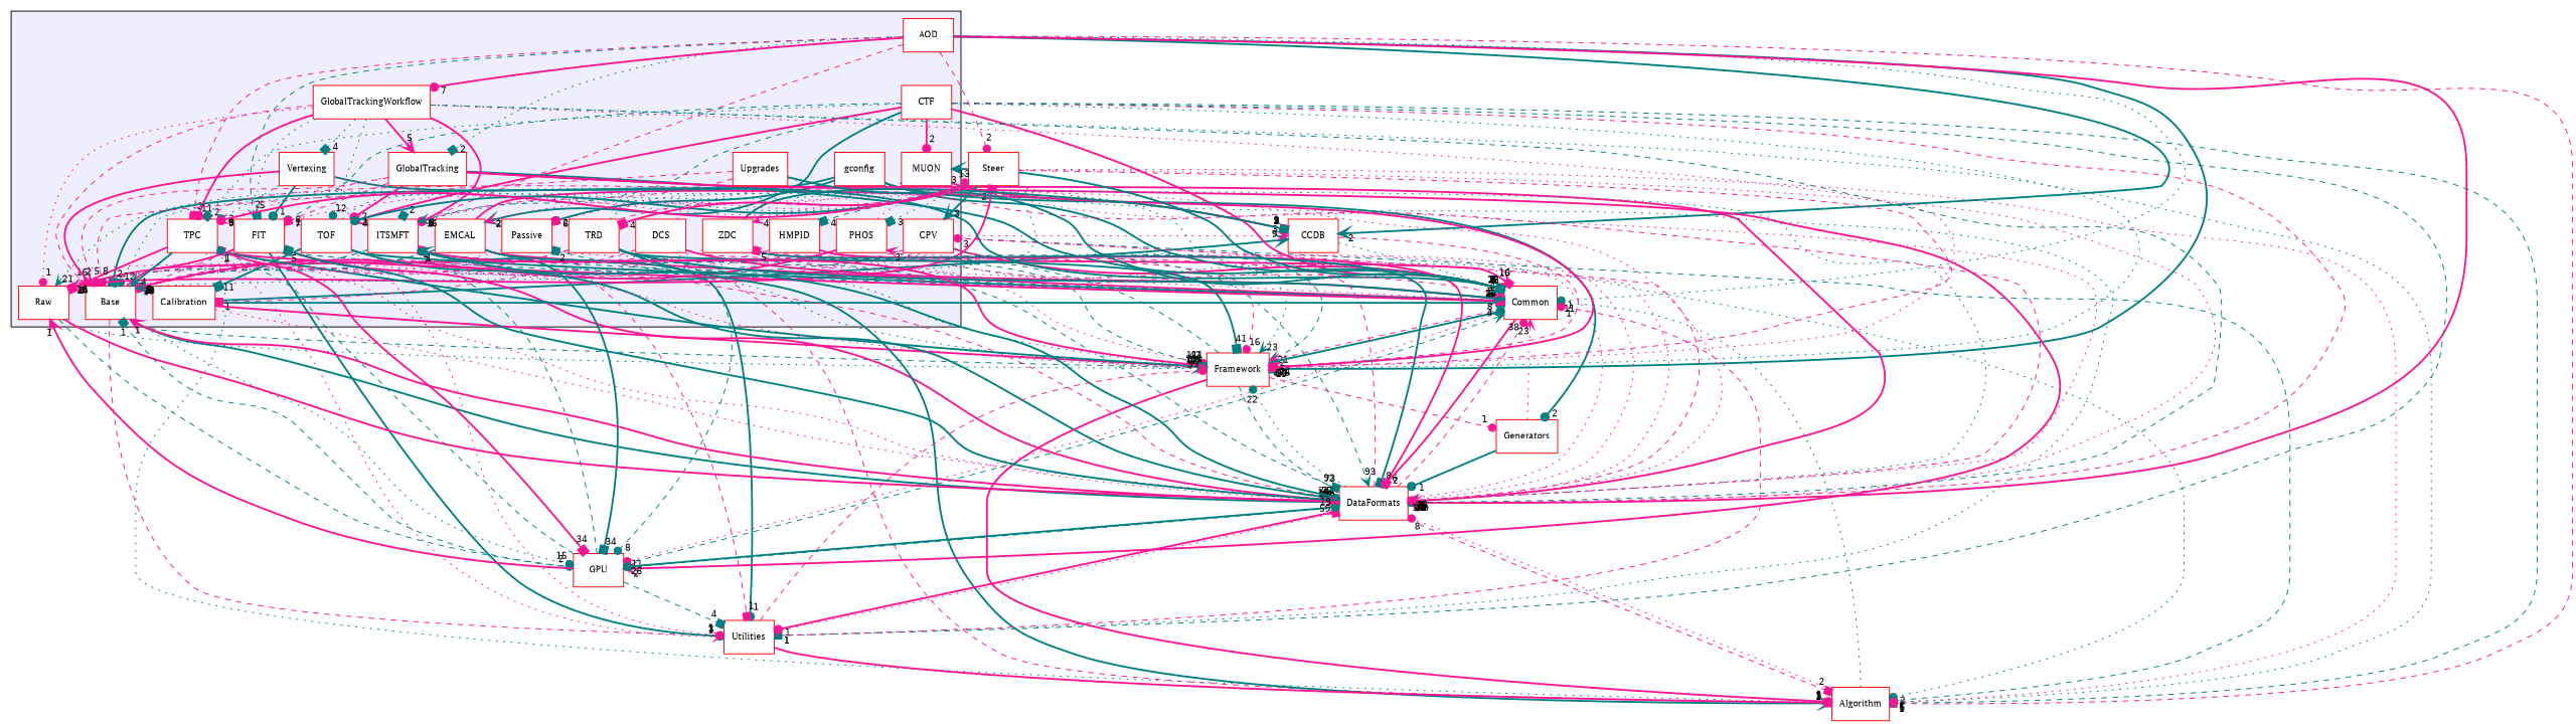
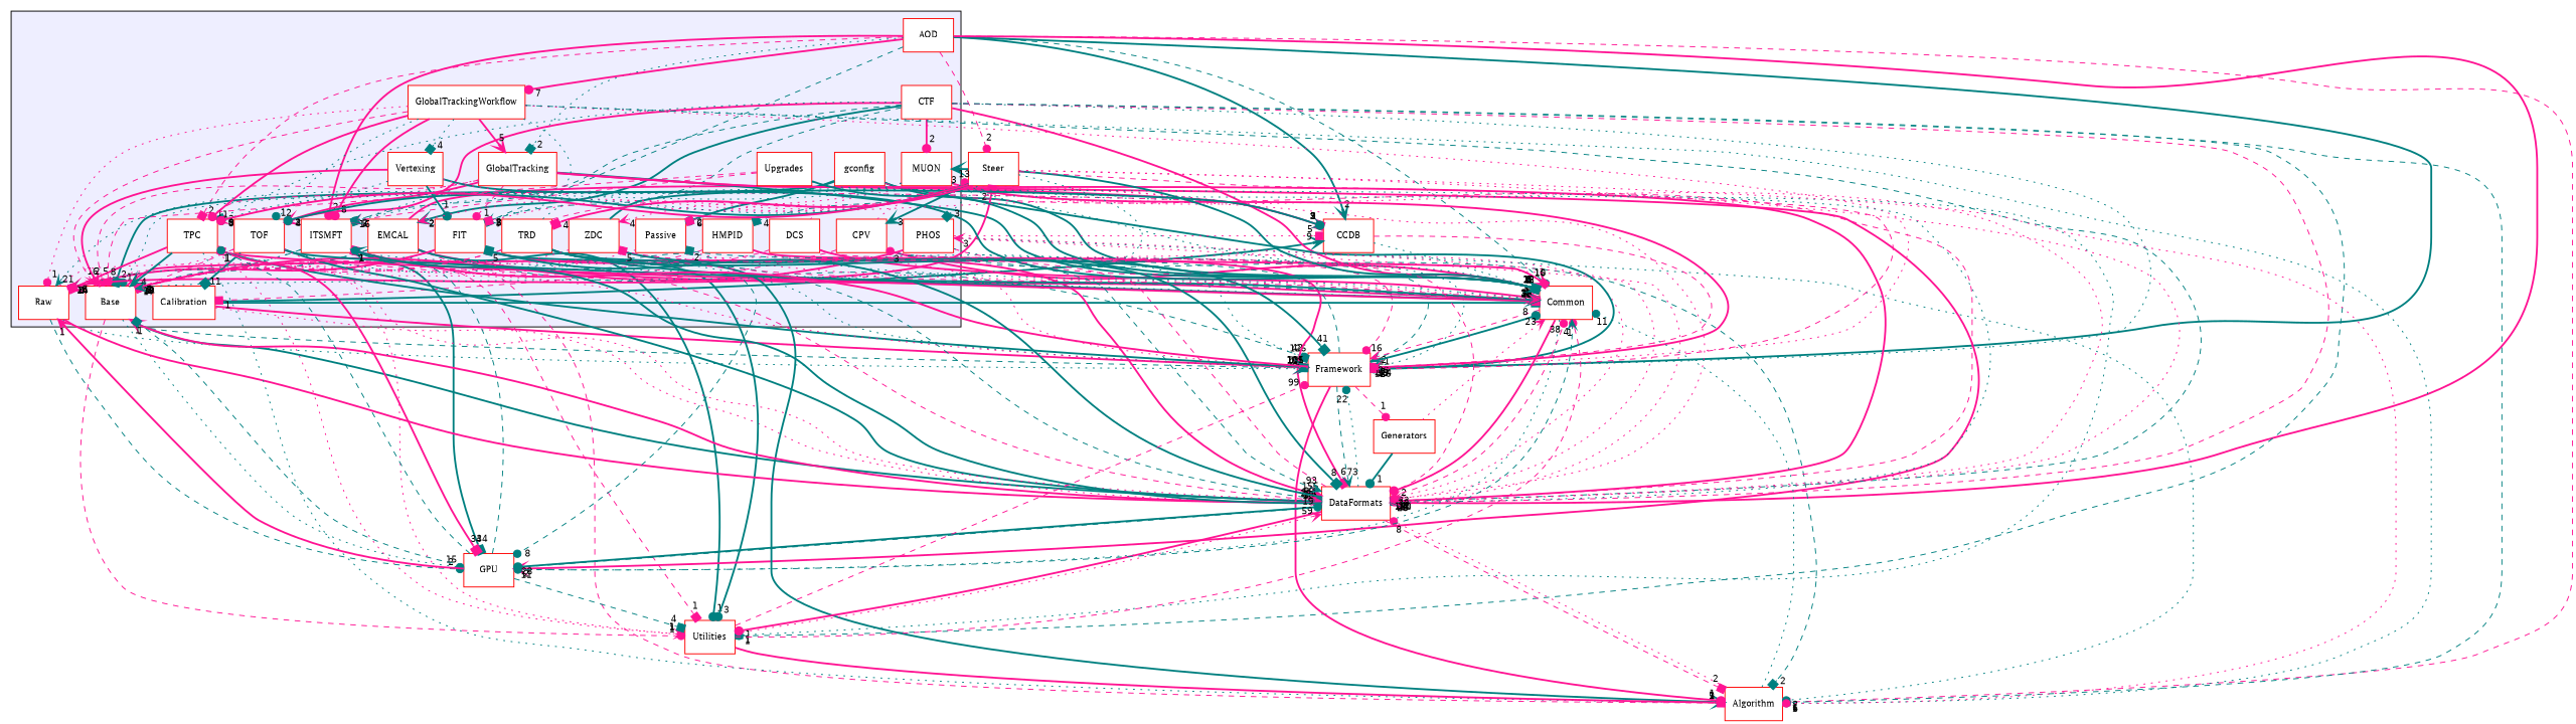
  digraph {
    compound=true
    fontname="PT Serif"
    node [color=red fillcolor=white fontname="PT Serif" fontsize=10 shape=box style=filled]
    edge [arrowhead=dot color=deeppink fontname="PT Serif" headlabel=2 labeldistance=1.5 labelfontname=Helvetica labelfontsize=10 style=bold]
    n1 [label=AOD]
    n2 [label=Base]
    n3 [label=Calibration]
    n4 [label=CPV]
    n5 [label=CTF]
    n6 [label=DCS]
    n7 [label=EMCAL]
    n8 [label=FIT]
    n9 [label=gconfig]
    n10 [label=GlobalTracking]
    n11 [label=GlobalTrackingWorkflow]
    n12 [label=HMPID]
    n13 [label=ITSMFT]
    n14 [label=MUON]
    n15 [label=Passive]
    n16 [label=PHOS]
    n17 [label=Raw]
    n18 [label=TOF]
    n19 [label=TPC]
    n20 [label=TRD]
    n21 [label=Upgrades]
    n22 [label=Vertexing]
    n23 [label=ZDC]
    n24 [label=Steer fillcolor="" style=""]
    n25 [label=Common fillcolor="" style=""]
    n26 [label=CCDB fillcolor="" style=""]
    n27 [label=Algorithm fillcolor="" style=""]
    n28 [label=Framework fillcolor="" style=""]
    n29 [label=DataFormats fillcolor="" style=""]
    n30 [label=Utilities fillcolor="" style=""]
    n31 [label=GPU fillcolor="" style=""]
    n32 [label=Generators fillcolor="" style=""]
    subgraph cluster_1 {
      bgcolor="#eeeeff"
      pencolor=black
      n1
      n2
      n3
      n4
      n5
      n6
      n7
      n8
      n9
      n10
      n11
      n12
      n13
      n14
      n15
      n16
      n17
      n18
      n19
      n20
      n21
      n22
      n23
    }
    n1 -> n8 [arrowhead=vee color=teal style=dashed]
    n1 -> n10 [arrowhead=box color=teal style=dotted]
    n1 -> n11 [headlabel=7]
-   n1 -> n13 [style=dashed]
+   n1 -> n13
    n1 -> n19 [arrowhead=box style=dashed]
    n1 -> n24 [style=dashed]
-   n1 -> n25 [color=teal headlabel=1 style=dotted]
+   n1 -> n25 [color=teal headlabel=1 style=dashed]
    n1 -> n26 [arrowhead=vee color=teal]
    n1 -> n27 [arrowhead=box headlabel=1 style=dashed]
    n1 -> n28 [arrowhead=box color=teal headlabel=19]
    n1 -> n29 [arrowhead=vee headlabel=23]
    n2 -> n25 [arrowhead=vee headlabel=16]
    n2 -> n28 [arrowhead=box color=teal headlabel=1 style=dashed]
    n2 -> n29 [arrowhead=box color=teal headlabel=15]
    n2 -> n30 [headlabel=1 style=dashed]
    n2 -> n31 [color=teal headlabel=15 style=dotted]
    n3 -> n25 [arrowhead=box color=teal headlabel=7]
    n3 -> n26 [arrowhead=vee color=teal headlabel=9]
    n3 -> n28 [arrowhead=vee headlabel=19]
    n3 -> n29 [headlabel=4 style=dotted]
    n4 -> n2 [arrowhead=vee style=dashed]
    n4 -> n25 [headlabel=4]
    n4 -> n26 [arrowhead=vee headlabel=3 style=dotted]
    n4 -> n27 [arrowhead=box color=teal style=dashed]
    n4 -> n28 [arrowhead=vee color=teal headlabel=21 style=dashed]
    n4 -> n29 [arrowhead=vee headlabel=33 style=dotted]
    n5 -> n7 [arrowhead=vee color=teal]
    n5 -> n8 [color=teal headlabel=8 style=dashed]
    n5 -> n13 [color=teal style=dashed]
    n5 -> n14
    n5 -> n18 [arrowhead=vee headlabel=4]
    n5 -> n19 [arrowhead=box color=teal style=dotted]
    n5 -> n25 [arrowhead=box]
    n5 -> n27 [color=teal headlabel=1 style=dashed]
    n5 -> n28 [arrowhead=vee color=teal headlabel=30 style=dotted]
    n5 -> n29 [headlabel=46 style=dashed]
    n5 -> n30 [color=teal headlabel=1 style=dashed]
    n6 -> n3 [arrowhead=box headlabel=1 style=dashed]
    n6 -> n25 [arrowhead=vee headlabel=1]
    n6 -> n26 [arrowhead=box headlabel=3 style=dotted]
    n6 -> n28 [headlabel=16 style=dashed]
    n7 -> n2 [arrowhead=vee color=teal headlabel=3 style=dashed]
    n7 -> n17 [arrowhead=box color=teal headlabel=4 style=dashed]
    n7 -> n25 [arrowhead=box headlabel=14]
    n7 -> n26 [arrowhead=box headlabel=1]
    n7 -> n27 [arrowhead=box style=dashed]
    n7 -> n28 [color=teal headlabel=42 style=dashed]
    n7 -> n29 [arrowhead=box color=teal headlabel=92 style=dashed]
    n7 -> n30 [color=teal headlabel=1]
    n8 -> n2 [headlabel=6 style=dashed]
    n8 -> n17 [arrowhead=vee headlabel=14]
    n8 -> n25 [arrowhead=box color=teal headlabel=35 style=dashed]
    n8 -> n28 [arrowhead=box color=teal headlabel=126 style=dotted]
    n8 -> n29 [arrowhead=vee headlabel=156]
    n8 -> n30 [color=teal headlabel=3]
    n9 -> n2 [arrowhead=box color=teal]
    n9 -> n15 [color=teal]
    n9 -> n25 [arrowhead=box color=teal headlabel=3]
    n9 -> n29 [arrowhead=vee headlabel=4 style=dashed]
-   n9 -> n32 [color=teal]
+   n9 -> n28 [color=teal]
    n10 -> n2 [headlabel=5 style=dashed]
    n10 -> n8 [headlabel=1 style=dashed]
    n10 -> n13 [arrowhead=box color=teal style=dotted]
    n10 -> n18
    n10 -> n19 [arrowhead=vee headlabel=6 style=dotted]
    n10 -> n25 [arrowhead=vee color=teal headlabel=18]
    n10 -> n29 [arrowhead=box headlabel=34]
    n10 -> n31 [arrowhead=vee]
    n11 -> n2 [arrowhead=vee headlabel=16 style=dashed]
    n11 -> n8 [arrowhead=box color=teal headlabel=5 style=dotted]
    n11 -> n10 [arrowhead=vee headlabel=5]
    n11 -> n13 [headlabel=8]
    n11 -> n17 [headlabel=1 style=dotted]
    n11 -> n18 [color=teal headlabel=12 style=dotted]
    n11 -> n19 [headlabel=11]
    n11 -> n22 [arrowhead=box color=teal headlabel=4 style=dotted]
    n11 -> n27 [color=teal headlabel=6 style=dotted]
    n11 -> n28 [arrowhead=vee headlabel=99 style=dotted]
    n11 -> n29 [arrowhead=box color=teal headlabel=94 style=dashed]
    n12 -> n2 [style=dashed]
    n12 -> n25 [arrowhead=vee color=teal headlabel=1 style=dotted]
    n12 -> n29 [arrowhead=box headlabel=6]
    n13 -> n2 [arrowhead=box color=teal headlabel=21 style=dashed]
    n13 -> n17 [arrowhead=vee color=teal headlabel=9 style=dotted]
-   n13 -> n25 [arrowhead=box color=teal headlabel=75 style=dashed]
+   n13 -> n25 [arrowhead=box color=teal headlabel=75 style=dotted]
    n13 -> n28 [headlabel=111 style=dotted]
    n13 -> n29 [headlabel=241 style=dashed]
    n13 -> n30 [arrowhead=box headlabel=1 style=dashed]
    n13 -> n31 [arrowhead=box color=teal headlabel=34]
    n14 -> n2 [color=teal headlabel=12 style=dotted]
    n14 -> n15 [arrowhead=box headlabel=6 style=dotted]
    n14 -> n17 [arrowhead=vee color=teal headlabel=21 style=dotted]
    n14 -> n25 [color=teal headlabel=22 style=dotted]
    n14 -> n28 [arrowhead=box headlabel=274]
    n14 -> n29 [headlabel=131 style=dotted]
    n14 -> n30 [arrowhead=box color=teal headlabel=1 style=dotted]
    n15 -> n2 [arrowhead=box headlabel=19 style=dotted]
    n15 -> n25 [headlabel=5 style=dotted]
    n16 -> n2
    n16 -> n25 [headlabel=4 style=dashed]
    n16 -> n26 [arrowhead=box headlabel=5 style=dotted]
    n16 -> n27 [color=teal style=dotted]
    n16 -> n28 [arrowhead=vee color=teal headlabel=23 style=dotted]
    n16 -> n29 [arrowhead=vee headlabel=46 style=dotted]
    n17 -> n24 [arrowhead=box]
    n17 -> n25 [arrowhead=box headlabel=10 style=dotted]
    n17 -> n28 [arrowhead=vee color=teal headlabel=25 style=dotted]
    n17 -> n29 [headlabel=15]
    n17 -> n31 [color=teal style=dashed]
    n18 -> n2 [arrowhead=box headlabel=5 style=dashed]
    n18 -> n3 [arrowhead=box color=teal headlabel=11]
    n18 -> n17 [arrowhead=vee headlabel=14 style=dotted]
    n18 -> n25 [arrowhead=box color=teal headlabel=25]
    n18 -> n26 [color=teal headlabel=9 style=dotted]
    n18 -> n28 [arrowhead=box color=teal headlabel=111 style=dotted]
    n18 -> n29 [color=teal headlabel=77]
    n18 -> n30 [headlabel=1 style=dotted]
    n19 -> n2 [arrowhead=vee color=teal headlabel=4]
    n19 -> n17 [arrowhead=box headlabel=15]
    n19 -> n25 [arrowhead=box headlabel=42]
    n19 -> n26 [style=dashed]
    n19 -> n27 [color=teal headlabel=5 style=dotted]
    n19 -> n28 [arrowhead=vee color=teal headlabel=105]
    n19 -> n29 [arrowhead=vee headlabel=186 style=dotted]
    n19 -> n30 [arrowhead=vee headlabel=1 style=dotted]
    n19 -> n31 [arrowhead=box headlabel=34]
    n20 -> n2 [headlabel=7 style=dashed]
    n20 -> n17 [arrowhead=box headlabel=4 style=dashed]
    n20 -> n24 [headlabel=3 style=dashed]
    n20 -> n25 [arrowhead=vee color=teal headlabel=12]
    n20 -> n26 [arrowhead=vee color=teal headlabel=3 style=dotted]
    n20 -> n27 [arrowhead=vee color=teal headlabel=1]
    n20 -> n28 [arrowhead=box color=teal headlabel=41]
    n20 -> n29 [arrowhead=vee color=teal headlabel=93 style=dashed]
    n20 -> n31 [color=teal headlabel=8 style=dashed]
    n21 -> n2 [headlabel=8 style=dashed]
    n21 -> n13 [arrowhead=vee headlabel=16 style=dashed]
    n21 -> n25 [arrowhead=box color=teal headlabel=4]
    n21 -> n29 [arrowhead=vee color=teal headlabel=8 style=dotted]
    n22 -> n2 [arrowhead=vee]
    n22 -> n8 [color=teal headlabel=1]
    n22 -> n19 [color=teal headlabel=3 style=dotted]
    n22 -> n25 [arrowhead=vee color=teal headlabel=9]
    n22 -> n29 [headlabel=33 style=dotted]
    n23 -> n2 [headlabel=3 style=dotted]
    n23 -> n25 [arrowhead=vee headlabel=4 style=dashed]
    n23 -> n26 [color=teal]
    n23 -> n29 [arrowhead=box color=teal headlabel=8]
    n24 -> n2 [arrowhead=vee color=teal headlabel=17 style=dotted]
    n24 -> n4 [arrowhead=vee color=teal headlabel=3]
    n24 -> n7 [arrowhead=vee style=dotted]
    n24 -> n8 [arrowhead=box headlabel=7 style=dotted]
    n24 -> n12 [arrowhead=box color=teal headlabel=4 style=dashed]
    n24 -> n13 [arrowhead=vee color=teal headlabel=5 style=dotted]
    n24 -> n14 [arrowhead=vee color=teal headlabel=13]
    n24 -> n16 [arrowhead=box color=teal headlabel=3 style=dotted]
    n24 -> n18 [color=teal headlabel=3]
    n24 -> n19 [headlabel=9]
    n24 -> n20 [arrowhead=box headlabel=4]
    n24 -> n23 [arrowhead=vee headlabel=4 style=dotted]
    n24 -> n25 [color=teal headlabel=12]
    n24 -> n27 [headlabel=1 style=dotted]
    n24 -> n28 [arrowhead=box headlabel=176 style=dashed]
    n24 -> n29 [arrowhead=vee headlabel=160 style=dotted]
    n25 -> n28 [arrowhead=vee style=dashed]
    n25 -> n29
-   n25 -> n31 [headlabel=11 style=dotted]
+   n25 -> n31 [color=teal headlabel=11 style=dotted]
    n26 -> n25 [arrowhead=vee color=teal headlabel=4 style=dotted]
    n26 -> n28 [style=dashed]
    n27 -> n25 [color=teal headlabel=11 style=dotted]
    n27 -> n29 [headlabel=8 style=dotted]
    n28 -> n13 [arrowhead=box headlabel=1]
    n28 -> n15 [arrowhead=box color=teal style=dashed]
    n28 -> n19 [arrowhead=box headlabel=1 style=dotted]
    n28 -> n25 [color=teal headlabel=8]
    n28 -> n27 [headlabel=1]
    n28 -> n29 [arrowhead=vee color=teal headlabel=73 style=dashed]
    n28 -> n32 [headlabel=1 style=dashed]
    n29 -> n2 [arrowhead=vee headlabel=1]
    n29 -> n4 [headlabel=3 style=dashed]
    n29 -> n8 [arrowhead=box color=teal headlabel=5]
    n29 -> n13 [arrowhead=vee color=teal headlabel=1]
    n29 -> n16 [arrowhead=vee headlabel=3 style=dotted]
    n29 -> n23 [arrowhead=box headlabel=5 style=dashed]
    n29 -> n25 [headlabel=38 style=dashed]
    n29 -> n27 [arrowhead=box style=dashed]
    n29 -> n28 [color=teal headlabel=22 style=dotted]
    n29 -> n30 [headlabel=1]
    n29 -> n31 [color=teal headlabel=28]
    n30 -> n25 [headlabel=1 style=dashed]
    n30 -> n27 [arrowhead=box headlabel=1]
    n30 -> n28 [headlabel=99 style=dashed]
-   n30 -> n29 [arrowhead=box headlabel=59 style=dotted]
+   n30 -> n29 [arrowhead=vee headlabel=59 style=dotted]
    n31 -> n2 [arrowhead=box color=teal headlabel=1 style=dashed]
    n31 -> n13 [color=teal headlabel=7 style=dashed]
    n31 -> n17 [arrowhead=vee headlabel=1]
    n31 -> n19 [color=teal headlabel=1 style=dashed]
    n31 -> n25 [arrowhead=vee color=teal headlabel=4 style=dashed]
    n31 -> n29 [color=teal headlabel=19 style=dashed]
    n31 -> n30 [arrowhead=box color=teal headlabel=4 style=dashed]
    n32 -> n25 [arrowhead=vee headlabel=23 style=dotted]
    n32 -> n29 [color=teal headlabel=1]
  }
